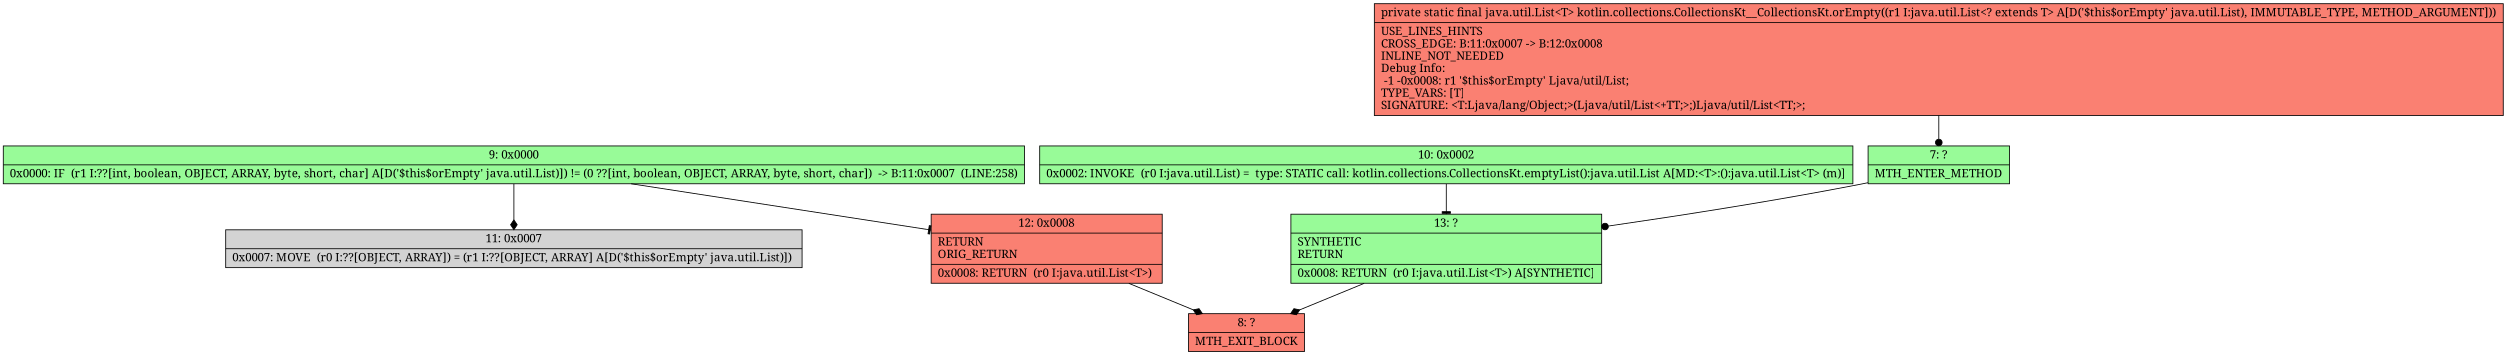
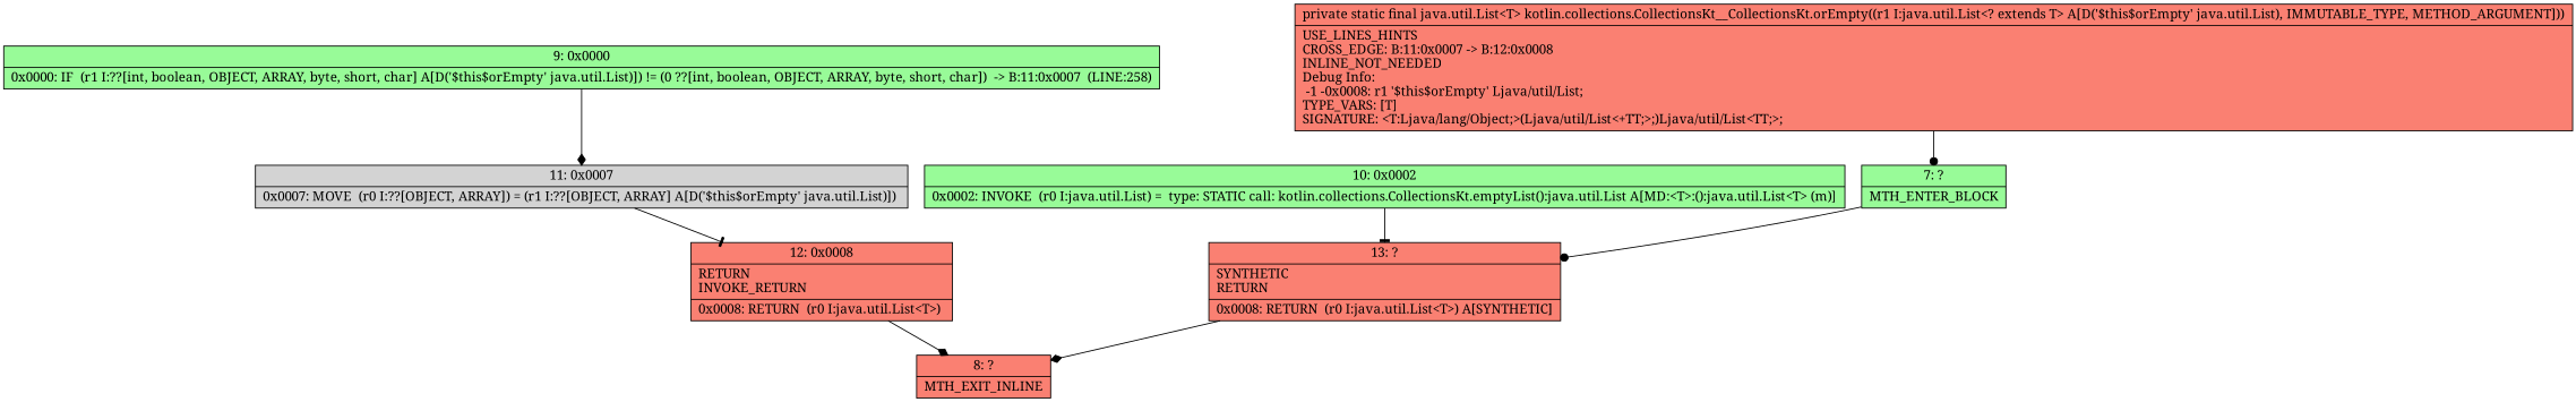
  digraph {
    fontname="Noto Serif"
    node [fillcolor=salmon fontname="Noto Serif" shape=record style=filled]
    edge [arrowhead=diamond fontname="Noto Serif"]
-   n1 [fillcolor=palegreen label="{7\:\ ?|MTH_ENTER_METHOD\l}"]
-   n2 [fillcolor=palegreen label="{13\:\ ?|SYNTHETIC\lRETURN\l|0x0008: RETURN  (r0 I:java.util.List\<T\>) A[SYNTHETIC]\l}"]
+   n1 [fillcolor=palegreen label="{7\:\ ?|MTH_ENTER_BLOCK\l}"]
+   n2 [label="{13\:\ ?|SYNTHETIC\lRETURN\l|0x0008: RETURN  (r0 I:java.util.List\<T\>) A[SYNTHETIC]\l}"]
    n3 [fillcolor=palegreen label="{9\:\ 0x0000|0x0000: IF  (r1 I:??[int, boolean, OBJECT, ARRAY, byte, short, char] A[D('$this$orEmpty' java.util.List)]) != (0 ??[int, boolean, OBJECT, ARRAY, byte, short, char])  \-\> B:11:0x0007  (LINE:258)\l}"]
    n4 [fillcolor=lightgrey label="{11\:\ 0x0007|0x0007: MOVE  (r0 I:??[OBJECT, ARRAY]) = (r1 I:??[OBJECT, ARRAY] A[D('$this$orEmpty' java.util.List)]) \l}"]
    n5 [fillcolor=palegreen label="{10\:\ 0x0002|0x0002: INVOKE  (r0 I:java.util.List) =  type: STATIC call: kotlin.collections.CollectionsKt.emptyList():java.util.List A[MD:\<T\>:():java.util.List\<T\> (m)]\l}"]
-   n6 [label="{12\:\ 0x0008|RETURN\lORIG_RETURN\l|0x0008: RETURN  (r0 I:java.util.List\<T\>) \l}"]
-   n7 [label="{8\:\ ?|MTH_EXIT_BLOCK\l}"]
+   n6 [label="{12\:\ 0x0008|RETURN\lINVOKE_RETURN\l|0x0008: RETURN  (r0 I:java.util.List\<T\>) \l}"]
+   n7 [label="{8\:\ ?|MTH_EXIT_INLINE\l}"]
    n8 [label="{private static final java.util.List\<T\> kotlin.collections.CollectionsKt__CollectionsKt.orEmpty((r1 I:java.util.List\<? extends T\> A[D('$this$orEmpty' java.util.List), IMMUTABLE_TYPE, METHOD_ARGUMENT]))  | USE_LINES_HINTS\lCROSS_EDGE: B:11:0x0007 \-\> B:12:0x0008\lINLINE_NOT_NEEDED\lDebug Info:\l  \-1 \-0x0008: r1 '$this$orEmpty' Ljava\/util\/List;\lTYPE_VARS: [T]\lSIGNATURE: \<T:Ljava\/lang\/Object;\>(Ljava\/util\/List\<+TT;\>;)Ljava\/util\/List\<TT;\>;\l}"]
    n1 -> n2 [arrowhead=dot]
    n2 -> n7
    n3 -> n4
-   n3 -> n6 [arrowhead=tee]
+   n4 -> n6 [arrowhead=tee]
    n5 -> n2 [arrowhead=tee]
    n6 -> n7
    n8 -> n1 [arrowhead=dot]
  }
